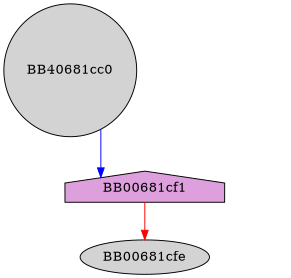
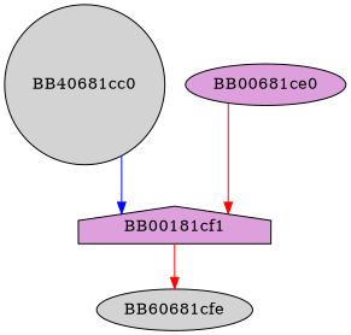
  digraph {
    splines=ortho
    node [fillcolor=lightgrey shape=ellipse style=filled]
    edge [color=red]
    n1 [label=BB40681cc0 shape=circle]
-   BB00681cf1 [fillcolor=plum shape=house]
-   BB00681cfe
+   BB00681cf1 [fillcolor=plum shape=house label=BB00181cf1]
+   BB00681cfe [label=BB60681cfe]
+   BB00681ce0 [fillcolor=plum]
    n1 -> BB00681cf1 [color=blue]
    BB00681cf1 -> BB00681cfe
+   BB00681ce0 -> BB00681cf1
  }
